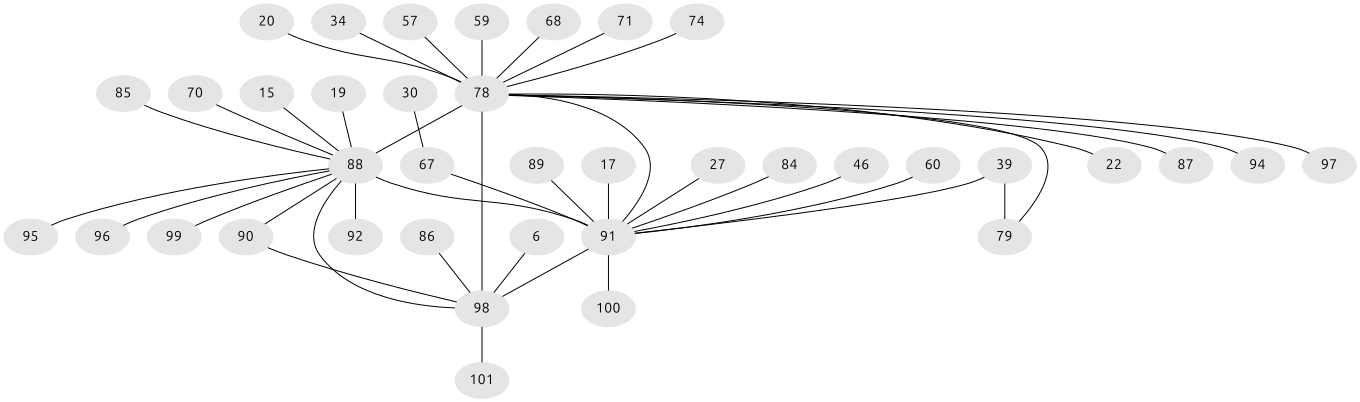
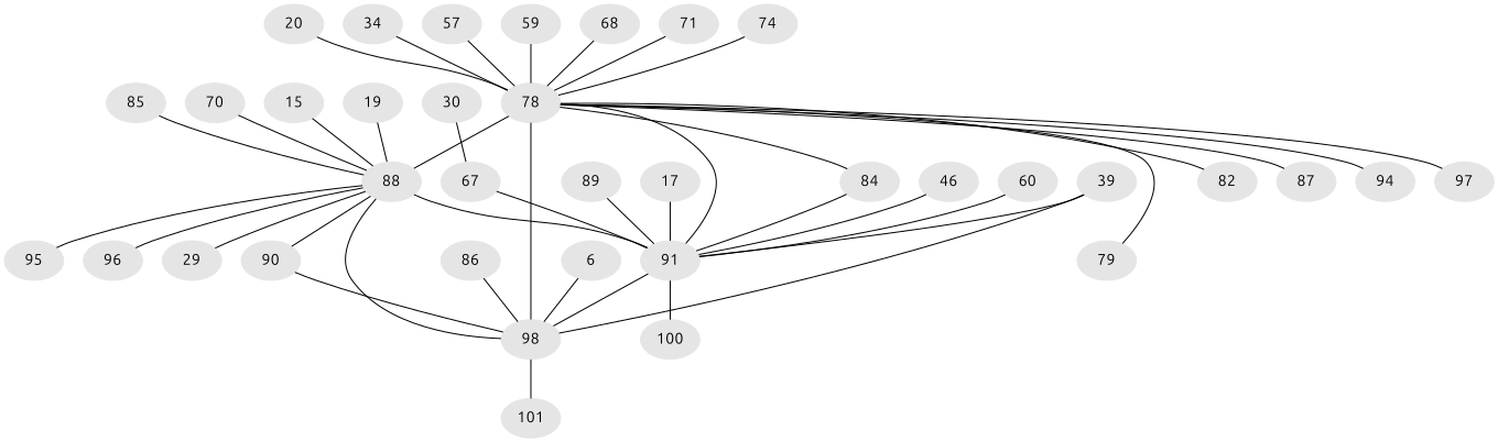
  graph {
    fontname=Ubuntu
    node [color=gray90 fontname=Ubuntu style=filled]
    edge [fontname=Ubuntu]
    98 [super="+42+69+83+85"]
    101
    6
    88 [super="+37+53+65+64"]
    91 [super="+32+44+75+76"]
    90
-   92
    95
    96
-   99
+   99 [label=29]
    15
    100 [super="+3+28"]
    17
    19
    78 [super="+33+62+55"]
    79 [super="+40"]
-   82 [label=22]
+   82
    84 [super="+7+77"]
    87
    94 [super="+29"]
    97 [super="+81+93"]
    20
-   27
    67 [super="+58"]
    30
    34
    n27 [label=85 super="+26"]
    39 [super="+22"]
    46 [super="+16"]
    57
    59
    60
    68 [super="+51"]
    70
    71
    74
    86
    89
    98 -- 101
    6 -- 98 [weight=2]
    88 -- 98
    88 -- 91 [weight=11]
    88 -- 90
-   88 -- 92
    88 -- 95
    88 -- 96 [weight=2]
    88 -- 99
    91 -- 98
    91 -- 100
    90 -- 98
    15 -- 88
    17 -- 91
    19 -- 88
    78 -- 98 [weight=9]
    78 -- 88 [weight=9]
    78 -- 91 [weight=4]
    78 -- 79
    78 -- 82
+   78 -- 84
    78 -- 87
    78 -- 94
    78 -- 97 [weight=2]
    84 -- 91
    20 -- 78
-   27 -- 91
    67 -- 91 [weight=2]
    30 -- 67
    34 -- 78
    n27 -- 88
-   39 -- 79 [weight=2]
+   39 -- 98 [weight=2]
    39 -- 91
    46 -- 91
    57 -- 78
    59 -- 78
    60 -- 91
    68 -- 78
    70 -- 88 [weight=2]
    71 -- 78
    74 -- 78
    86 -- 98
    89 -- 91
  }
